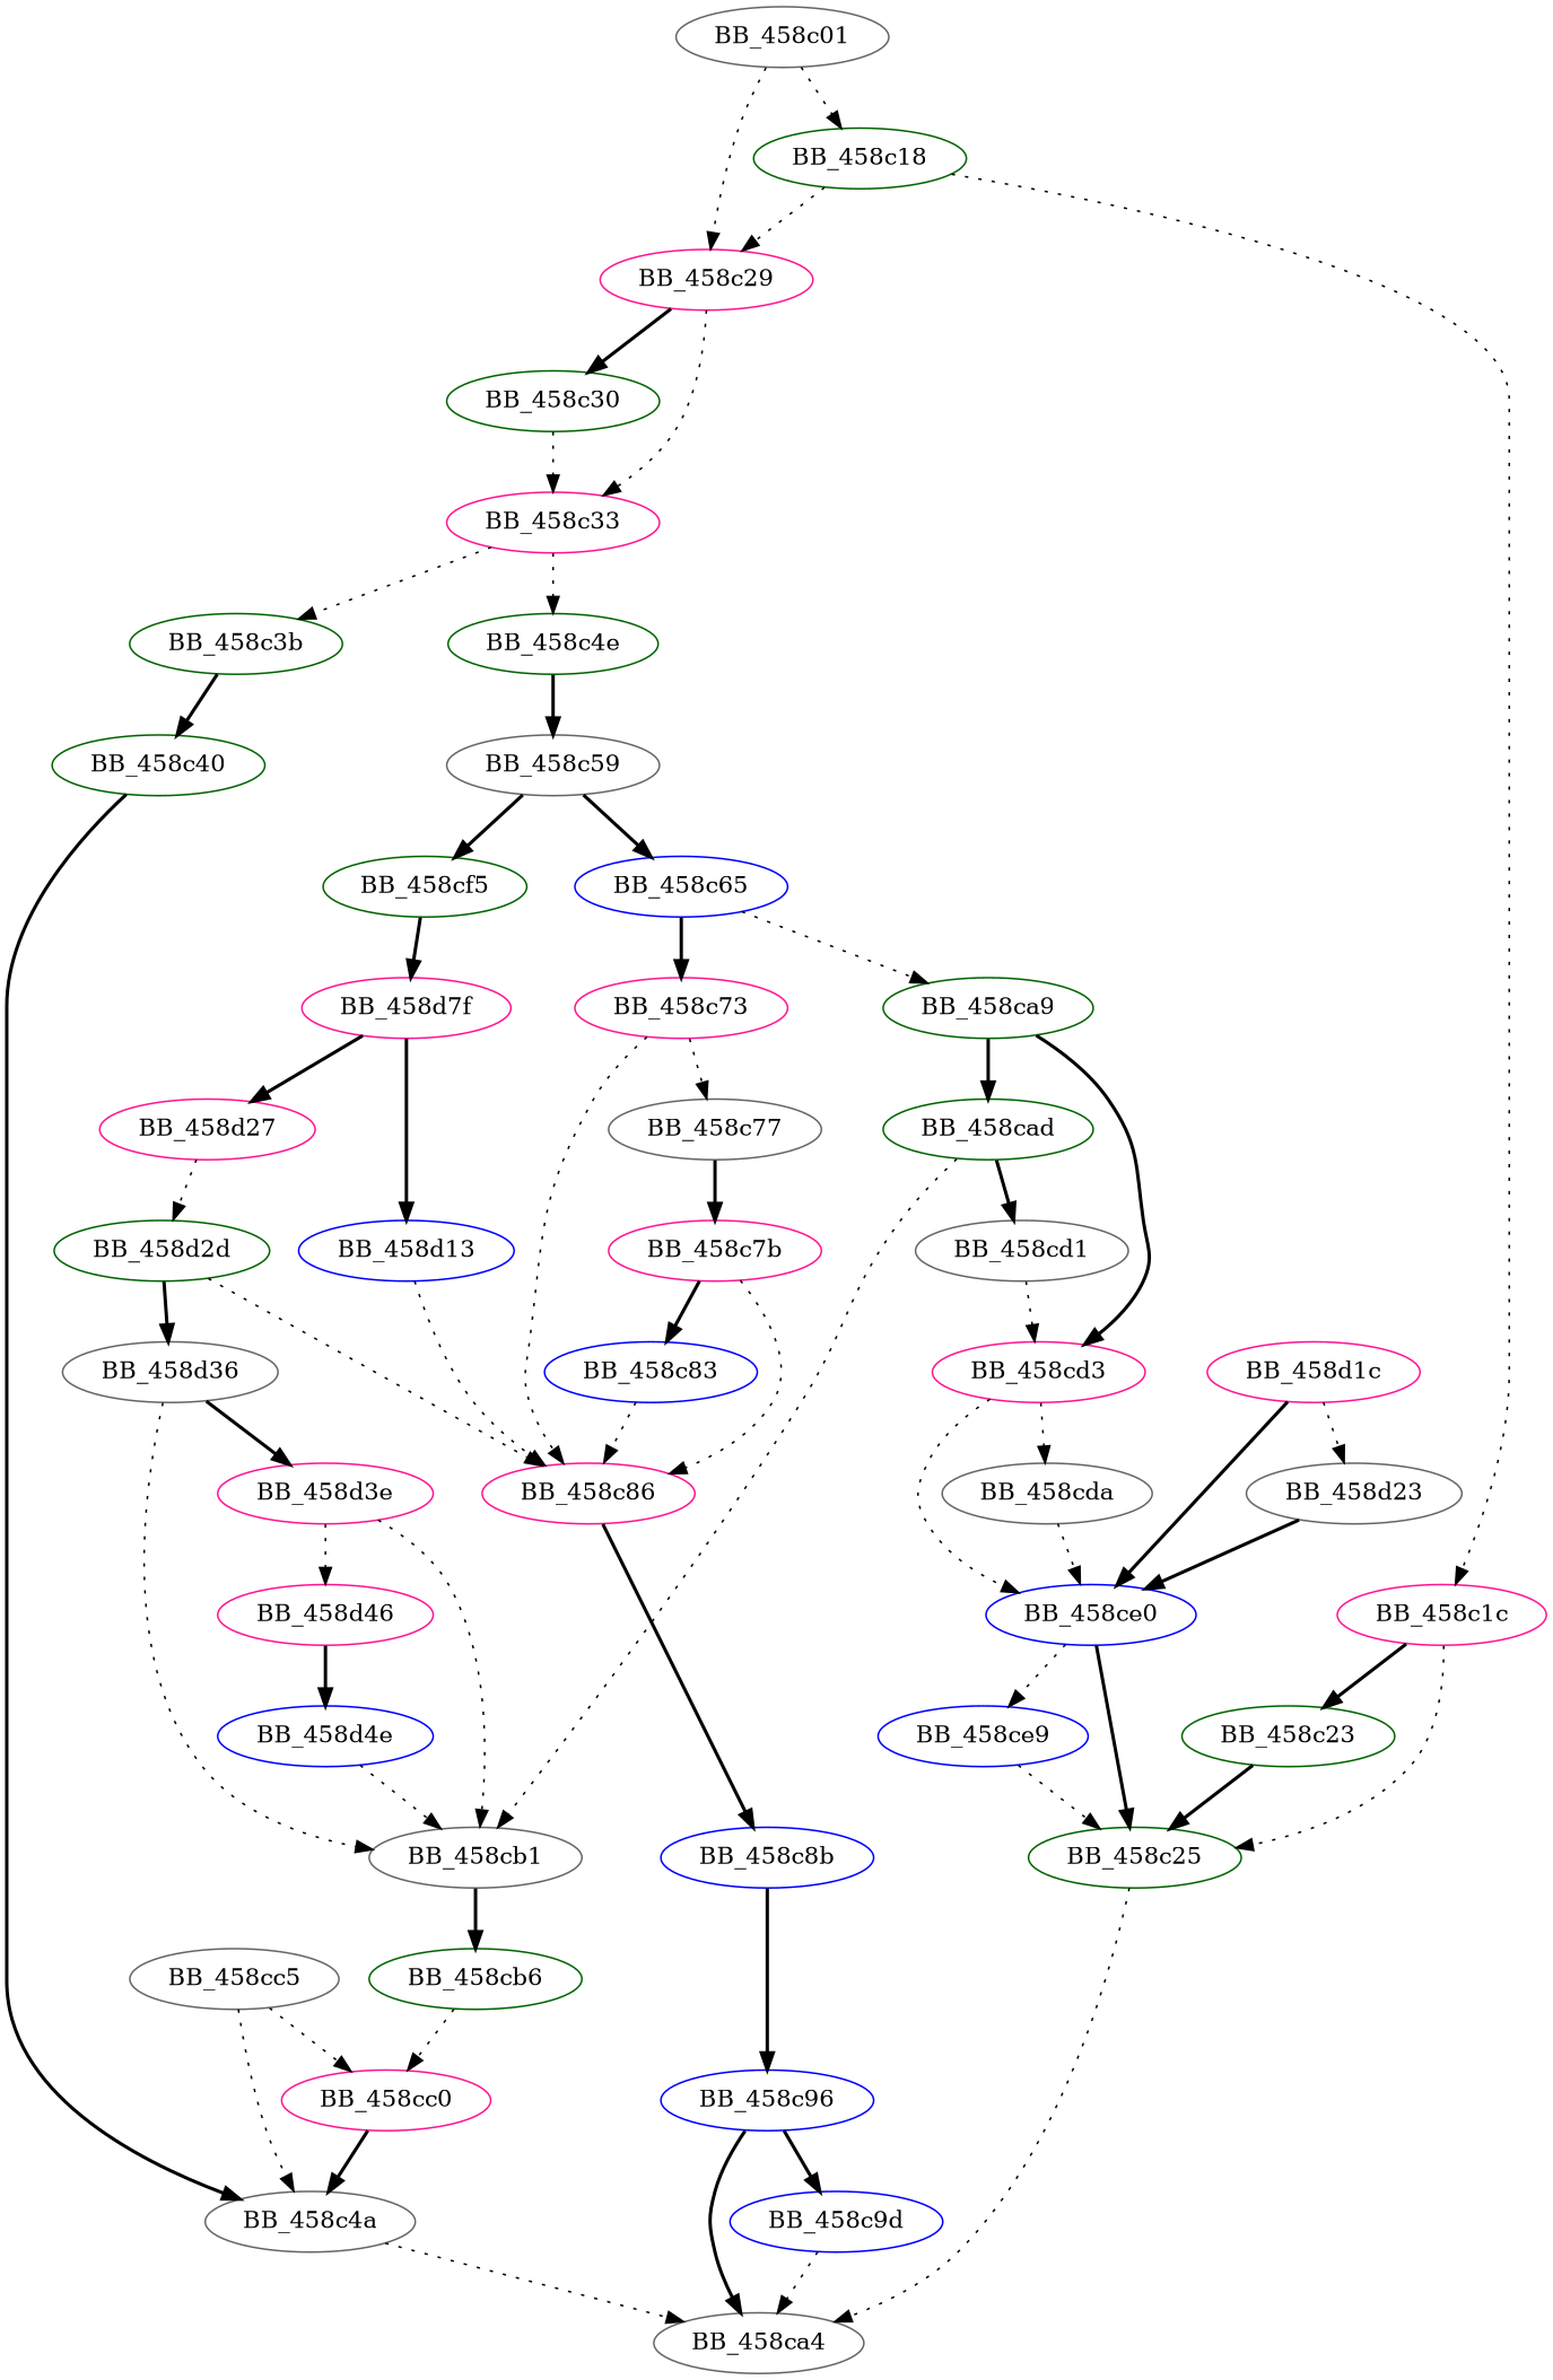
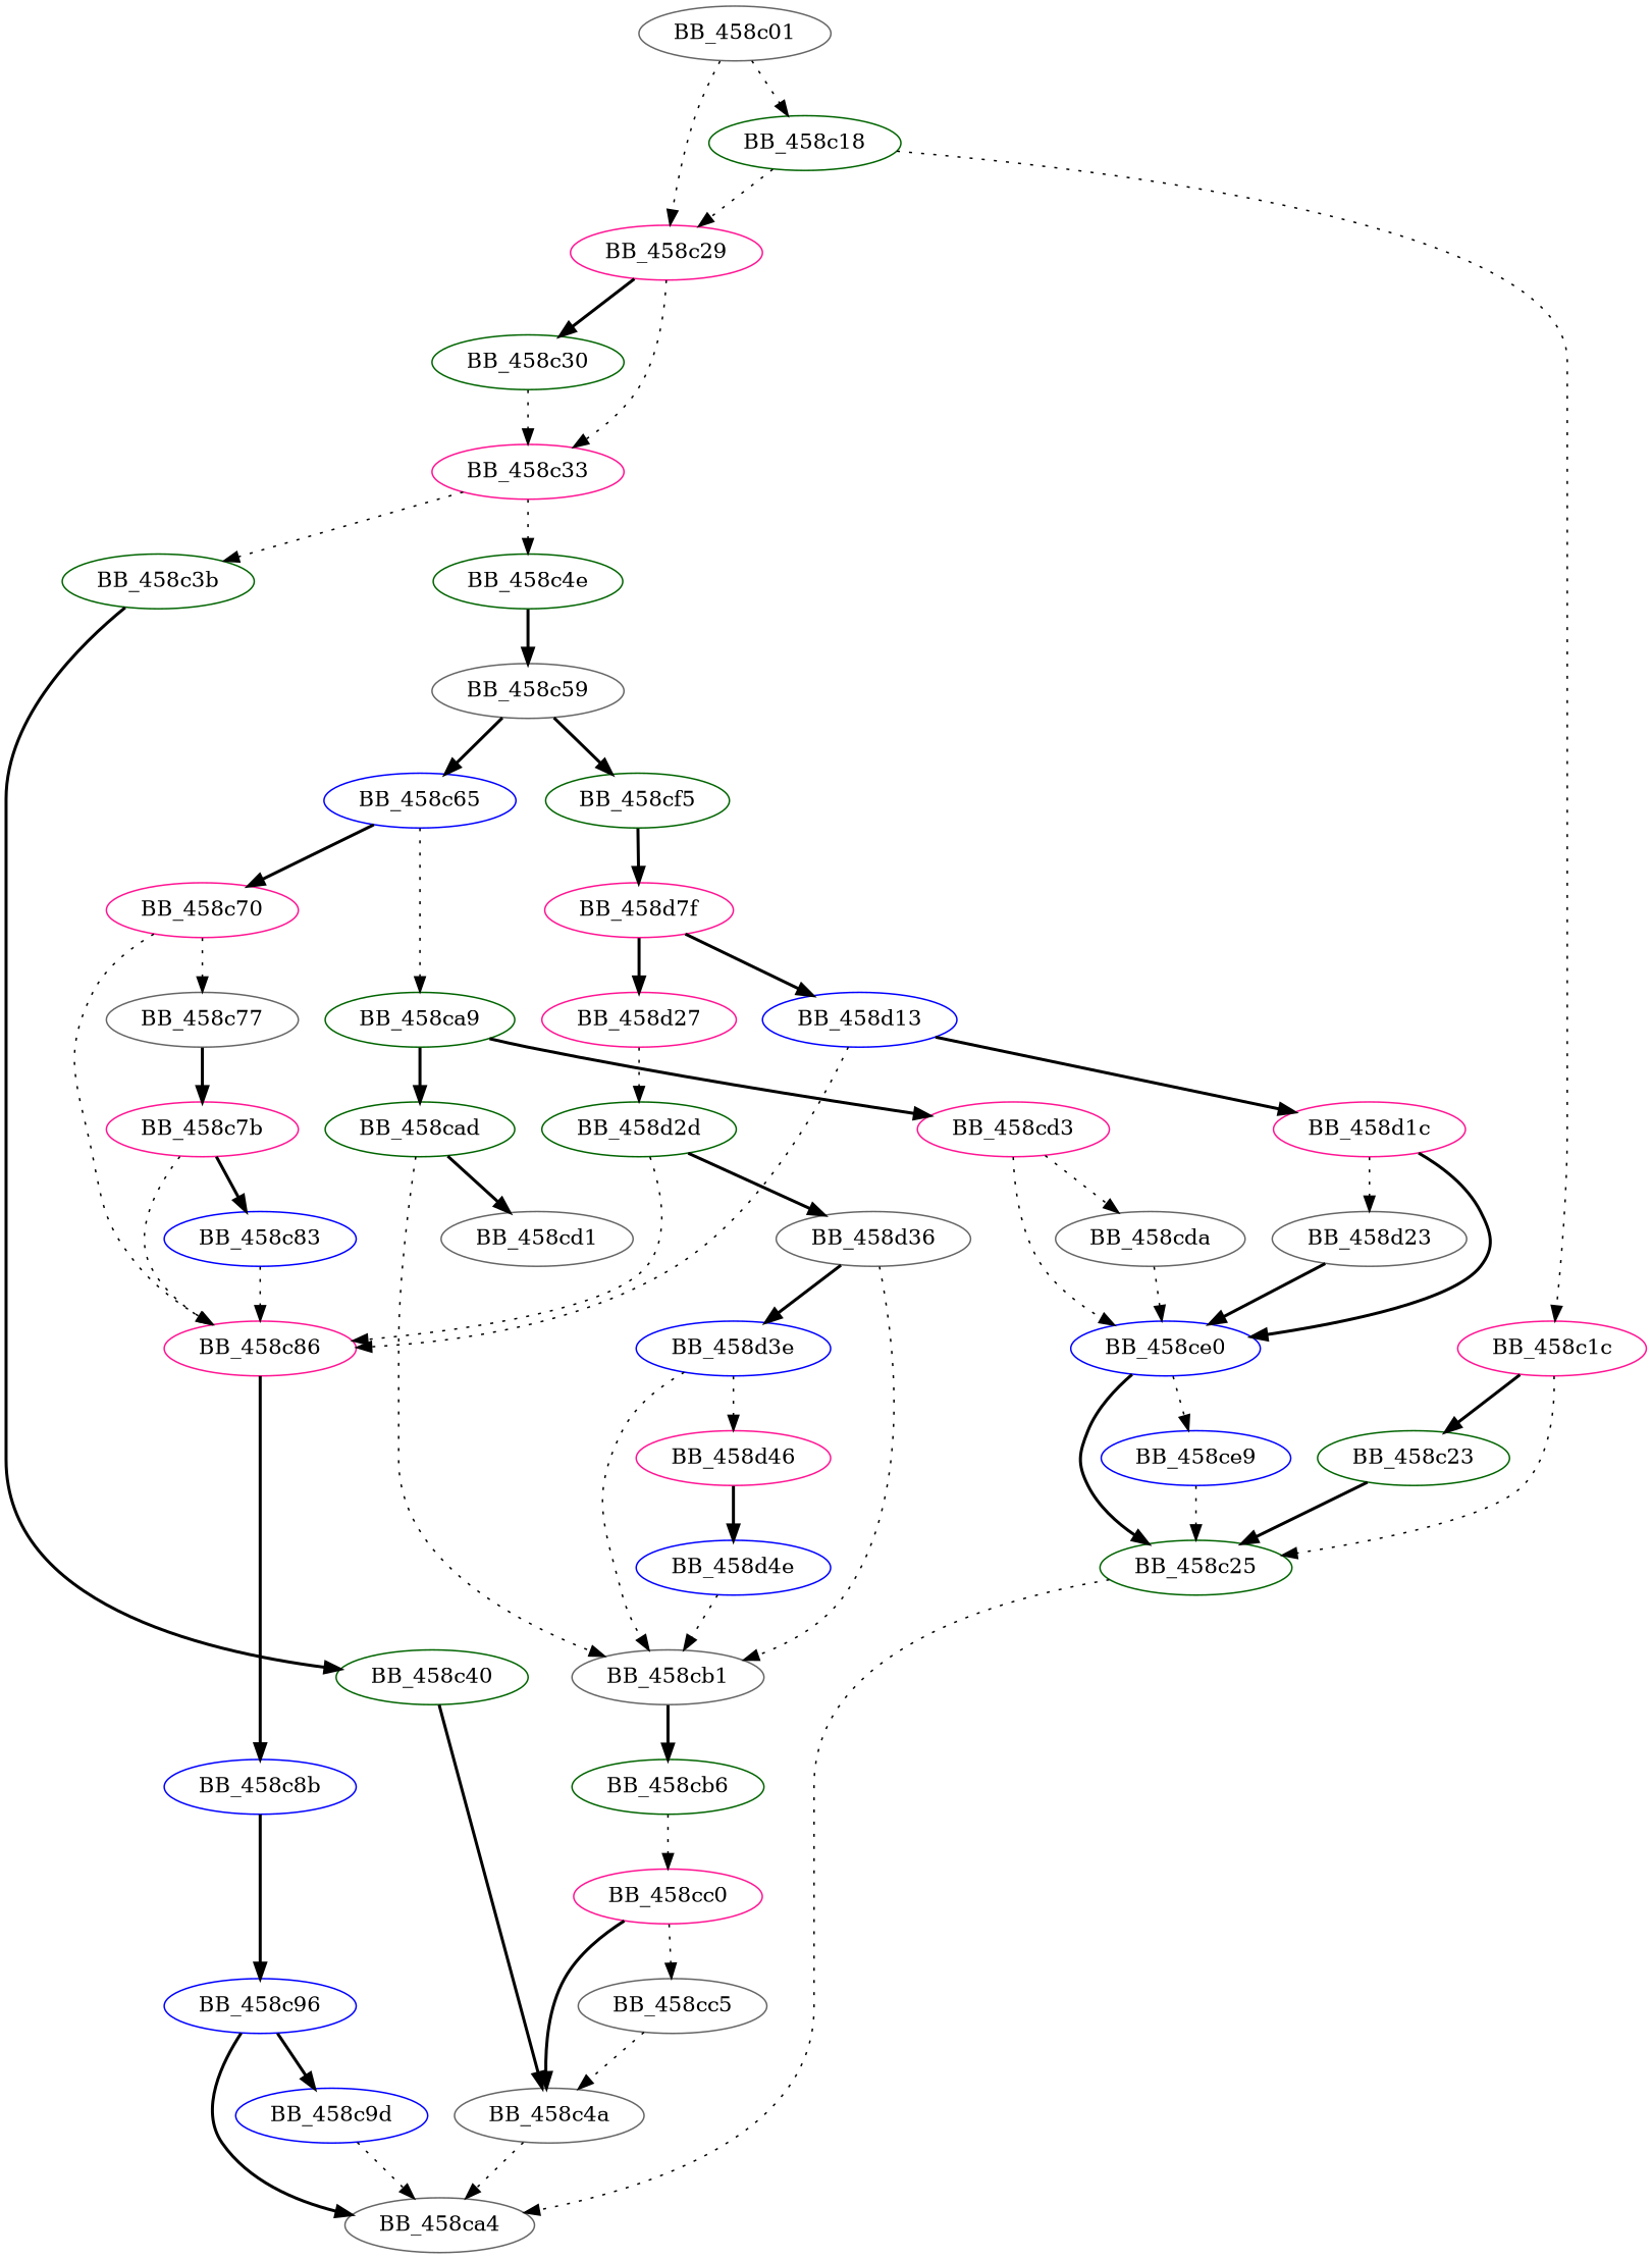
  digraph {
    node [color=darkgreen]
    edge [style=dotted]
    BB_458c01 [color=gray40]
    BB_458c18
    BB_458c29 [color=deeppink]
    BB_458c1c [color=deeppink]
    BB_458c30
    BB_458c33 [color=deeppink]
    BB_458c23
    BB_458c25
    BB_458c3b
    BB_458c4e
    BB_458ca4 [color=gray40]
    BB_458c40
    BB_458c59 [color=gray40]
    BB_458c4a [color=gray40]
    BB_458c65 [color=blue]
    BB_458cf5
-   BB_458c73 [color=deeppink]
+   BB_458c73 [color=deeppink label=BB_458c70]
    BB_458ca9
    n19 [color=deeppink label=BB_458d7f]
    BB_458c77 [color=gray40]
    BB_458c86 [color=deeppink]
    BB_458cad
    BB_458cd3 [color=deeppink]
    BB_458d13 [color=blue]
    BB_458d27 [color=deeppink]
    BB_458c7b [color=deeppink]
    BB_458c8b [color=blue]
    BB_458cb1 [color=gray40]
    BB_458cd1 [color=gray40]
    BB_458cda [color=gray40]
    BB_458ce0 [color=blue]
    BB_458c83 [color=blue]
    BB_458c96 [color=blue]
    BB_458c9d [color=blue]
    BB_458cb6
    BB_458ce9 [color=blue]
    BB_458cc0 [color=deeppink]
    BB_458cc5 [color=gray40]
    BB_458d1c [color=deeppink]
    BB_458d2d
    BB_458d23 [color=gray40]
    BB_458d36 [color=gray40]
-   BB_458d3e [color=deeppink]
+   BB_458d3e [color=blue]
    BB_458d46 [color=deeppink]
    BB_458d4e [color=blue]
    BB_458c01 -> BB_458c18
    BB_458c01 -> BB_458c29
    BB_458c18 -> BB_458c29
    BB_458c18 -> BB_458c1c
    BB_458c29 -> BB_458c30 [style=bold]
    BB_458c29 -> BB_458c33
    BB_458c1c -> BB_458c23 [style=bold]
    BB_458c1c -> BB_458c25
    BB_458c30 -> BB_458c33
    BB_458c33 -> BB_458c3b
    BB_458c33 -> BB_458c4e
    BB_458c23 -> BB_458c25 [style=bold]
    BB_458c25 -> BB_458ca4
    BB_458c3b -> BB_458c40 [style=bold]
    BB_458c4e -> BB_458c59 [style=bold]
    BB_458c40 -> BB_458c4a [style=bold]
    BB_458c59 -> BB_458c65 [style=bold]
    BB_458c59 -> BB_458cf5 [style=bold]
    BB_458c4a -> BB_458ca4
    BB_458c65 -> BB_458c73 [style=bold]
    BB_458c65 -> BB_458ca9
    BB_458cf5 -> n19 [style=bold]
    BB_458c73 -> BB_458c77
    BB_458c73 -> BB_458c86
    BB_458ca9 -> BB_458cad [style=bold]
    BB_458ca9 -> BB_458cd3 [style=bold]
    n19 -> BB_458d13 [style=bold]
    n19 -> BB_458d27 [style=bold]
    BB_458c77 -> BB_458c7b [style=bold]
    BB_458c86 -> BB_458c8b [style=bold]
    BB_458cad -> BB_458cb1
    BB_458cad -> BB_458cd1 [style=bold]
    BB_458cd3 -> BB_458cda
    BB_458cd3 -> BB_458ce0
    BB_458d13 -> BB_458c86
+   BB_458d13 -> BB_458d1c [style=bold]
    BB_458d27 -> BB_458d2d
    BB_458c7b -> BB_458c86
    BB_458c7b -> BB_458c83 [style=bold]
    BB_458c8b -> BB_458c96 [style=bold]
    BB_458cb1 -> BB_458cb6 [style=bold]
-   BB_458cd1 -> BB_458cd3
    BB_458cda -> BB_458ce0
    BB_458ce0 -> BB_458c25 [style=bold]
    BB_458ce0 -> BB_458ce9
    BB_458c83 -> BB_458c86
    BB_458c96 -> BB_458ca4 [style=bold]
    BB_458c96 -> BB_458c9d [style=bold]
    BB_458c9d -> BB_458ca4
    BB_458cb6 -> BB_458cc0
    BB_458ce9 -> BB_458c25
    BB_458cc0 -> BB_458c4a [style=bold]
-   BB_458cc5 -> BB_458cc0
+   BB_458cc0 -> BB_458cc5
    BB_458cc5 -> BB_458c4a
    BB_458d1c -> BB_458ce0 [style=bold]
    BB_458d1c -> BB_458d23
    BB_458d2d -> BB_458c86
    BB_458d2d -> BB_458d36 [style=bold]
    BB_458d23 -> BB_458ce0 [style=bold]
    BB_458d36 -> BB_458cb1
    BB_458d36 -> BB_458d3e [style=bold]
    BB_458d3e -> BB_458cb1
    BB_458d3e -> BB_458d46
    BB_458d46 -> BB_458d4e [style=bold]
    BB_458d4e -> BB_458cb1
  }
